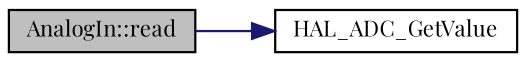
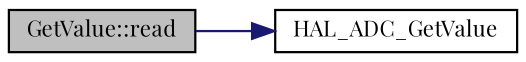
  digraph {
    rankdir=LR
    fontname="Playfair Display"
    node [color=black fontname="Playfair Display" fontsize=10 shape=record style=filled]
-   n1 [fillcolor=grey75 fontcolor=black height=0.2 label="AnalogIn::read" width=0.4]
+   n1 [fillcolor=grey75 fontcolor=black height=0.2 label="GetValue::read" width=0.4]
    n2 [fillcolor=white height=0.2 label=HAL_ADC_GetValue width=0.4]
    n1 -> n2 [color=midnightblue fontname="Playfair Display" fontsize=10 labelfontname=Helvetica labelfontsize=10 style=solid]
  }
